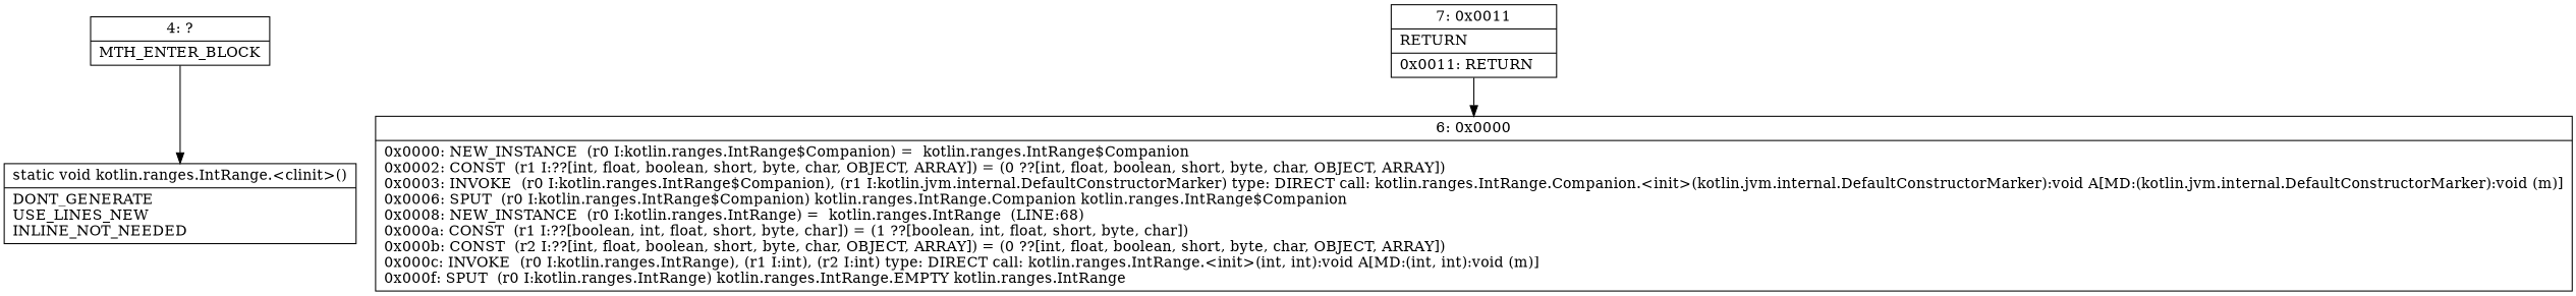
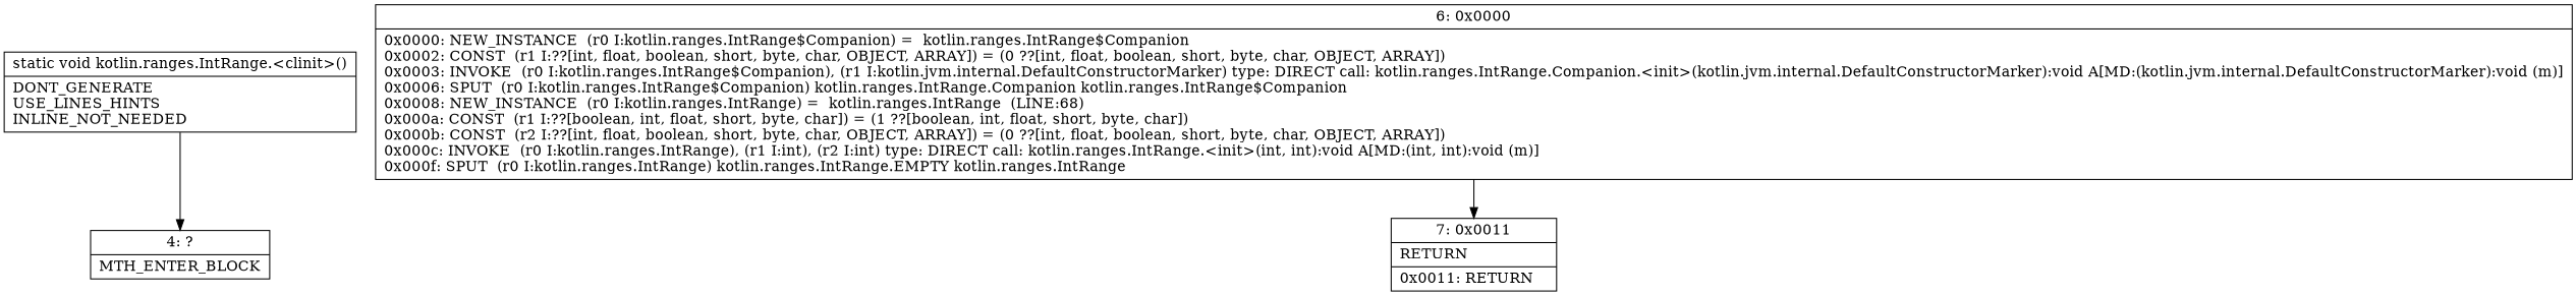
  digraph {
    node [shape=record]
    n1 [label="{4\:\ ?|MTH_ENTER_BLOCK\l}"]
    n2 [label="{6\:\ 0x0000|0x0000: NEW_INSTANCE  (r0 I:kotlin.ranges.IntRange$Companion) =  kotlin.ranges.IntRange$Companion \l0x0002: CONST  (r1 I:??[int, float, boolean, short, byte, char, OBJECT, ARRAY]) = (0 ??[int, float, boolean, short, byte, char, OBJECT, ARRAY]) \l0x0003: INVOKE  (r0 I:kotlin.ranges.IntRange$Companion), (r1 I:kotlin.jvm.internal.DefaultConstructorMarker) type: DIRECT call: kotlin.ranges.IntRange.Companion.\<init\>(kotlin.jvm.internal.DefaultConstructorMarker):void A[MD:(kotlin.jvm.internal.DefaultConstructorMarker):void (m)]\l0x0006: SPUT  (r0 I:kotlin.ranges.IntRange$Companion) kotlin.ranges.IntRange.Companion kotlin.ranges.IntRange$Companion \l0x0008: NEW_INSTANCE  (r0 I:kotlin.ranges.IntRange) =  kotlin.ranges.IntRange  (LINE:68)\l0x000a: CONST  (r1 I:??[boolean, int, float, short, byte, char]) = (1 ??[boolean, int, float, short, byte, char]) \l0x000b: CONST  (r2 I:??[int, float, boolean, short, byte, char, OBJECT, ARRAY]) = (0 ??[int, float, boolean, short, byte, char, OBJECT, ARRAY]) \l0x000c: INVOKE  (r0 I:kotlin.ranges.IntRange), (r1 I:int), (r2 I:int) type: DIRECT call: kotlin.ranges.IntRange.\<init\>(int, int):void A[MD:(int, int):void (m)]\l0x000f: SPUT  (r0 I:kotlin.ranges.IntRange) kotlin.ranges.IntRange.EMPTY kotlin.ranges.IntRange \l}"]
    n3 [label="{7\:\ 0x0011|RETURN\l|0x0011: RETURN   \l}"]
-   n4 [label="{static void kotlin.ranges.IntRange.\<clinit\>()  | DONT_GENERATE\lUSE_LINES_NEW\lINLINE_NOT_NEEDED\l}"]
-   n3 -> n2
-   n1 -> n4
+   n4 [label="{static void kotlin.ranges.IntRange.\<clinit\>()  | DONT_GENERATE\lUSE_LINES_HINTS\lINLINE_NOT_NEEDED\l}"]
+   n2 -> n3
+   n4 -> n1
  }
